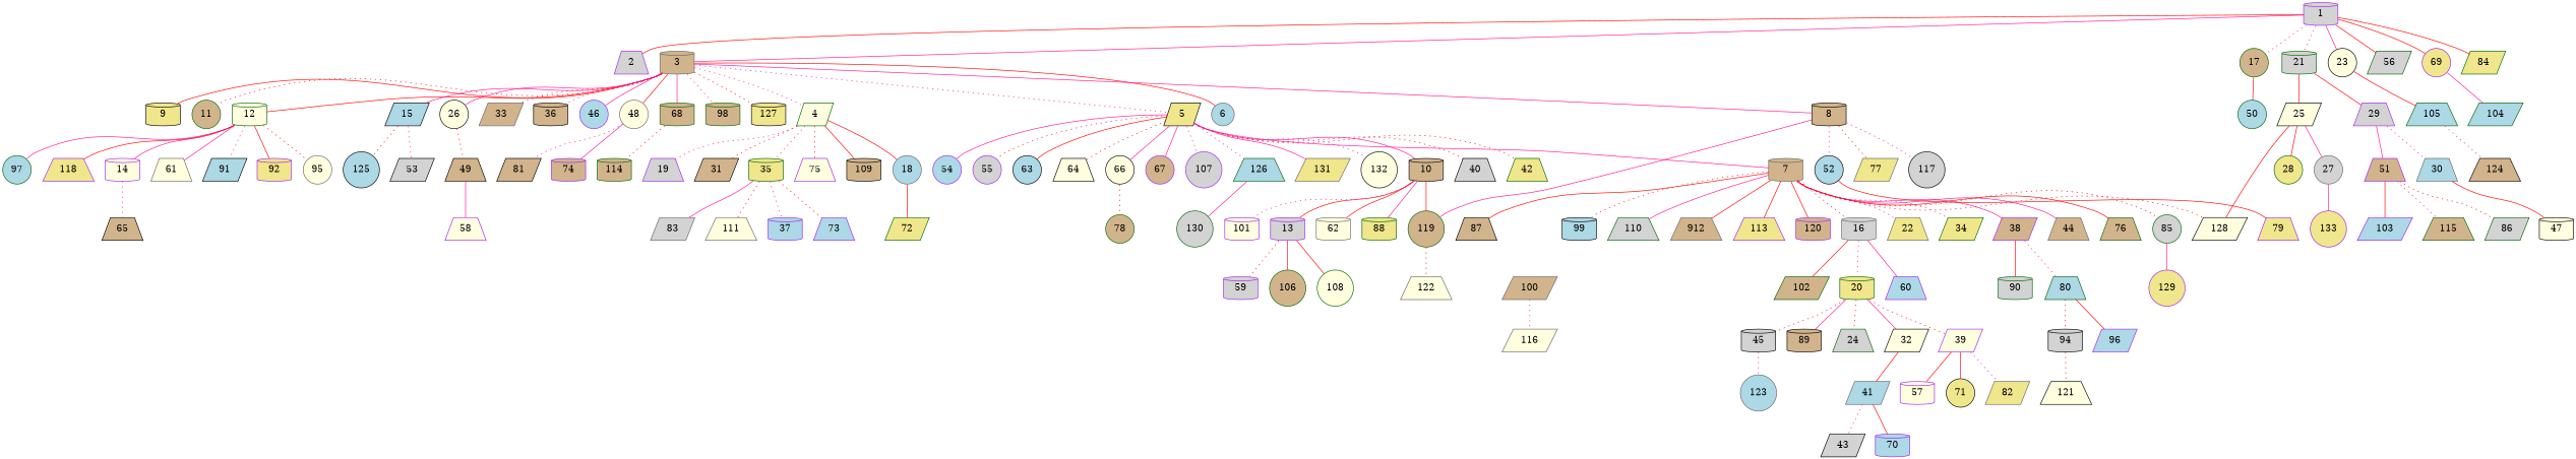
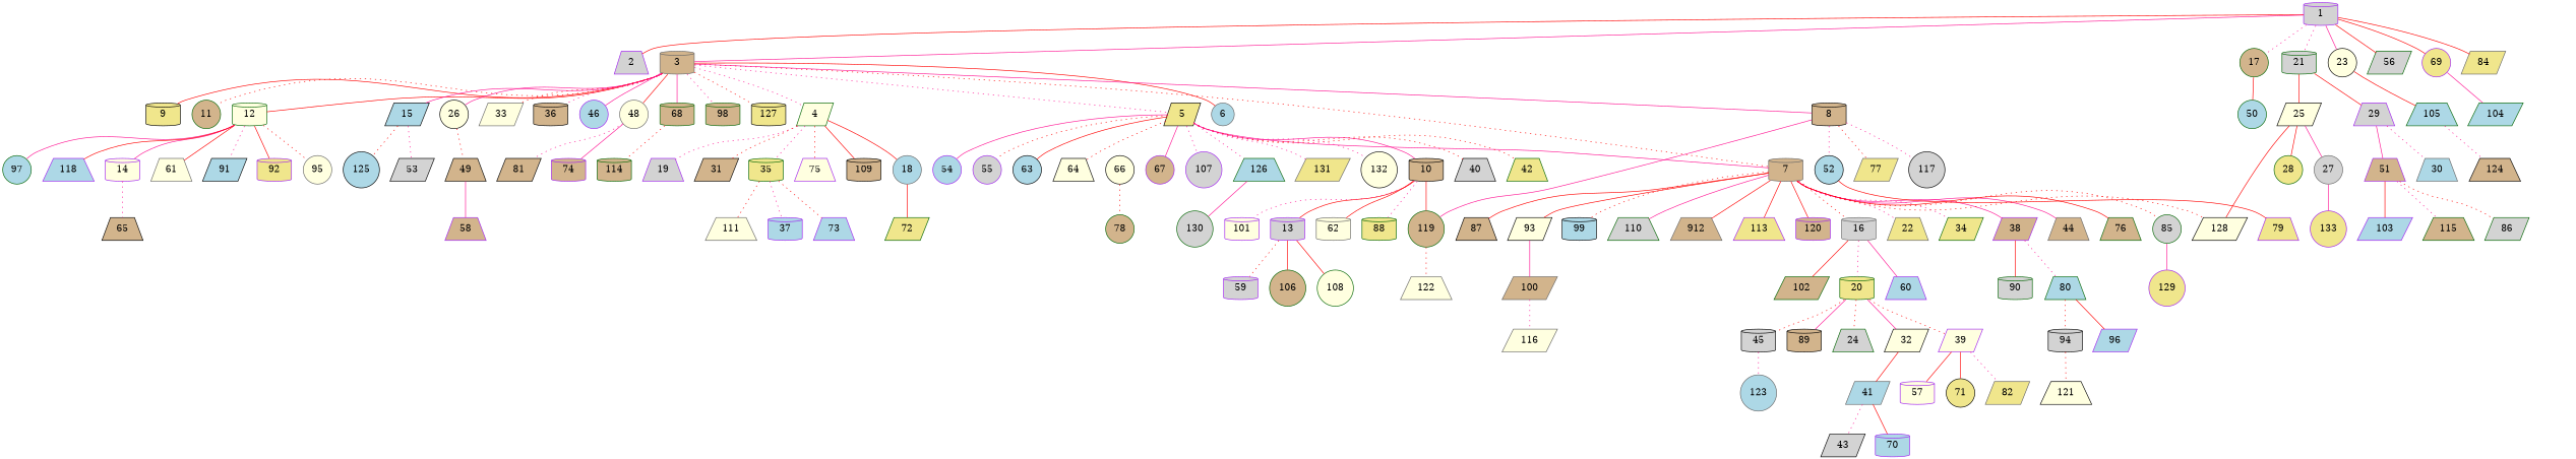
  graph {
    node [color=black fillcolor=tan shape=cylinder style=filled]
    edge [color=red style=solid]
    1 [color=purple fillcolor=lightgrey]
    2 [color=purple fillcolor=lightgrey shape=trapezium]
    3 [color=gray40]
    17 [color=darkgreen shape=circle]
    21 [color=darkgreen fillcolor=lightgrey]
    23 [fillcolor=lightyellow shape=circle]
    56 [color=darkgreen fillcolor=lightgrey shape=parallelogram]
    69 [color=purple fillcolor=khaki shape=circle]
-   84 [color=darkgreen fillcolor=khaki shape=parallelogram]
+   84 [color=gray40 fillcolor=khaki shape=parallelogram]
    4 [color=darkgreen fillcolor=lightyellow shape=parallelogram]
    5 [fillcolor=khaki shape=parallelogram]
    6 [color=gray40 fillcolor=lightblue shape=circle]
    7 [color=gray40]
    8
    9 [fillcolor=khaki]
    11 [color=darkgreen shape=circle]
    12 [color=darkgreen fillcolor=lightyellow]
    15 [fillcolor=lightblue shape=parallelogram]
    26 [fillcolor=lightyellow shape=circle]
-   33 [color=gray40 shape=parallelogram]
+   33 [color=gray40 fillcolor=lightyellow shape=parallelogram]
    36
    46 [color=purple fillcolor=lightblue shape=circle]
    48 [color=gray40 fillcolor=lightyellow shape=circle]
    68 [color=darkgreen]
    98 [color=darkgreen]
    127 [fillcolor=khaki]
    50 [color=darkgreen fillcolor=lightblue shape=circle]
    25 [fillcolor=lightyellow shape=parallelogram]
    29 [color=purple fillcolor=lightgrey shape=trapezium]
    105 [color=darkgreen fillcolor=lightblue shape=trapezium]
    104 [color=darkgreen fillcolor=lightblue shape=parallelogram]
    18 [color=gray40 fillcolor=lightblue shape=circle]
    19 [color=purple fillcolor=lightgrey shape=trapezium]
    31 [shape=parallelogram]
    35 [color=darkgreen fillcolor=khaki]
    75 [color=purple fillcolor=lightyellow shape=trapezium]
    109
    10
    40 [fillcolor=lightgrey shape=trapezium]
    42 [color=darkgreen fillcolor=khaki shape=trapezium]
    54 [color=purple fillcolor=lightblue shape=circle]
    55 [color=purple fillcolor=lightgrey shape=circle]
    63 [fillcolor=lightblue shape=circle]
    64 [fillcolor=lightyellow shape=trapezium]
    66 [fillcolor=lightyellow shape=circle]
    67 [color=purple shape=circle]
    107 [color=purple fillcolor=lightgrey shape=circle]
    126 [color=darkgreen fillcolor=lightblue shape=trapezium]
    131 [color=gray40 fillcolor=khaki shape=parallelogram]
    132 [fillcolor=lightyellow shape=circle]
    16 [color=gray40 fillcolor=lightgrey]
    22 [color=gray40 fillcolor=khaki shape=trapezium]
    34 [color=darkgreen fillcolor=khaki shape=parallelogram]
    38 [color=purple shape=parallelogram]
    44 [color=gray40 shape=trapezium]
    76 [color=darkgreen shape=trapezium]
    85 [color=darkgreen fillcolor=lightgrey shape=circle]
    87 [shape=trapezium]
+   93 [fillcolor=lightyellow shape=parallelogram]
    99 [fillcolor=lightblue]
    110 [color=darkgreen fillcolor=lightgrey shape=trapezium]
    n62 [color=gray40 label=912 shape=trapezium]
    113 [color=purple fillcolor=khaki shape=trapezium]
    120 [color=purple]
    128 [fillcolor=lightyellow shape=parallelogram]
    52 [fillcolor=lightblue shape=circle]
    77 [color=gray40 fillcolor=khaki shape=parallelogram]
    117 [fillcolor=lightgrey shape=circle]
    119 [color=darkgreen shape=circle]
    14 [color=purple fillcolor=lightyellow]
    61 [color=gray40 fillcolor=lightyellow shape=trapezium]
    91 [fillcolor=lightblue shape=parallelogram]
    92 [color=purple fillcolor=khaki]
    95 [color=gray40 fillcolor=lightyellow shape=circle]
    97 [color=darkgreen fillcolor=lightblue shape=circle]
-   118 [color=purple fillcolor=khaki shape=trapezium]
+   118 [color=purple fillcolor=lightblue shape=trapezium]
    53 [fillcolor=lightgrey shape=parallelogram]
    125 [fillcolor=lightblue shape=circle]
    49 [shape=trapezium]
    74 [color=purple]
    81 [shape=parallelogram]
    114 [color=darkgreen]
    72 [color=darkgreen fillcolor=khaki shape=parallelogram]
    37 [color=purple fillcolor=lightblue]
    73 [color=purple fillcolor=lightblue shape=trapezium]
-   83 [color=gray40 fillcolor=lightgrey shape=parallelogram]
    111 [color=gray40 fillcolor=lightyellow shape=trapezium]
    13 [color=purple fillcolor=lightgrey]
    62 [color=gray40 fillcolor=lightyellow]
    88 [color=darkgreen fillcolor=khaki]
    101 [color=purple fillcolor=lightyellow]
    78 [color=darkgreen shape=circle]
    130 [color=darkgreen fillcolor=lightgrey shape=circle]
    20 [color=darkgreen fillcolor=khaki]
    60 [color=purple fillcolor=lightblue shape=trapezium]
    102 [color=darkgreen shape=parallelogram]
    80 [color=darkgreen fillcolor=lightblue shape=trapezium]
    90 [color=darkgreen fillcolor=lightgrey]
    129 [color=purple fillcolor=khaki shape=circle]
    100 [color=gray40 shape=parallelogram]
    79 [color=purple fillcolor=khaki shape=trapezium]
    122 [color=gray40 fillcolor=lightyellow shape=trapezium]
    59 [color=purple fillcolor=lightgrey]
    106 [color=darkgreen shape=circle]
    108 [color=darkgreen fillcolor=lightyellow shape=circle]
    65 [shape=trapezium]
    24 [color=darkgreen fillcolor=lightgrey shape=trapezium]
    32 [fillcolor=lightyellow shape=parallelogram]
    39 [color=purple fillcolor=lightyellow shape=parallelogram]
    45 [fillcolor=lightgrey]
    89
    41 [color=gray40 fillcolor=lightblue shape=parallelogram]
    57 [color=purple fillcolor=lightyellow]
    71 [fillcolor=khaki shape=circle]
    82 [color=gray40 fillcolor=khaki shape=parallelogram]
    123 [color=gray40 fillcolor=lightblue shape=circle]
    27 [color=gray40 fillcolor=lightgrey shape=circle]
    28 [color=darkgreen fillcolor=khaki shape=circle]
    30 [color=gray40 fillcolor=lightblue shape=trapezium]
    51 [color=purple shape=trapezium]
    124 [shape=trapezium]
    133 [color=purple fillcolor=khaki shape=circle]
-   58 [color=purple fillcolor=lightyellow shape=trapezium]
-   47 [fillcolor=lightyellow]
+   58 [color=purple shape=trapezium]
    86 [color=darkgreen fillcolor=lightgrey shape=parallelogram]
    103 [color=purple fillcolor=lightblue shape=parallelogram]
    115 [color=darkgreen shape=trapezium]
    43 [fillcolor=lightgrey shape=parallelogram]
    70 [color=purple fillcolor=lightblue]
    94 [fillcolor=lightgrey]
    96 [color=purple fillcolor=lightblue shape=parallelogram]
    121 [fillcolor=lightyellow shape=trapezium]
    116 [color=gray40 fillcolor=lightyellow shape=parallelogram]
    1 -- 2
    1 -- 3 [color=deeppink]
    1 -- 17 [color=deeppink style=dotted]
    1 -- 21 [color=deeppink style=dotted]
    1 -- 23 [color=deeppink]
    1 -- 56
    1 -- 69
    1 -- 84
    3 -- 4 [color=deeppink style=dotted]
    3 -- 5 [color=deeppink style=dotted]
    3 -- 6
+   3 -- 7 [style=dotted]
    3 -- 8 [color=deeppink]
    3 -- 9
    3 -- 11 [style=dotted]
    3 -- 12
    3 -- 15 [color=deeppink]
    3 -- 26 [color=deeppink]
    3 -- 33 [style=dotted]
    3 -- 36 [color=deeppink style=dotted]
    3 -- 46 [color=deeppink]
    3 -- 48
    3 -- 68 [color=deeppink]
    3 -- 98 [color=deeppink style=dotted]
    3 -- 127 [style=dotted]
    17 -- 50
    21 -- 25
    21 -- 29
    23 -- 105
    69 -- 104 [color=deeppink]
    4 -- 18
    4 -- 19 [color=deeppink style=dotted]
    4 -- 31 [style=dotted]
    4 -- 35 [color=deeppink style=dotted]
    4 -- 75 [style=dotted]
    4 -- 109
    5 -- 7 [color=deeppink]
    5 -- 10 [color=deeppink]
    5 -- 40 [style=dotted]
    5 -- 42 [style=dotted]
    5 -- 54 [color=deeppink]
    5 -- 55 [style=dotted]
    5 -- 63
    5 -- 64 [style=dotted]
-   5 -- 66 [color=deeppink]
    5 -- 67 [color=deeppink]
    5 -- 107 [color=deeppink style=dotted]
    5 -- 126 [color=deeppink style=dotted]
-   5 -- 131 [color=deeppink]
+   5 -- 131 [color=deeppink style=dotted]
    5 -- 132 [color=deeppink style=dotted]
    7 -- 16 [style=dotted]
    7 -- 22 [color=deeppink style=dotted]
    7 -- 34 [color=deeppink style=dotted]
    7 -- 38 [color=deeppink]
    7 -- 44 [color=deeppink]
    7 -- 76
    7 -- 85 [style=dotted]
    7 -- 87
+   7 -- 93
    7 -- 99 [style=dotted]
    7 -- 110 [color=deeppink]
    7 -- n62
    7 -- 113
    7 -- 120
    7 -- 128 [style=dotted]
    8 -- 52 [color=deeppink style=dotted]
    8 -- 77 [style=dotted]
    8 -- 117 [color=deeppink style=dotted]
    8 -- 119 [color=deeppink]
    12 -- 14 [color=deeppink]
-   12 -- 61 [color=deeppink]
+   12 -- 61
    12 -- 91 [color=deeppink style=dotted]
    12 -- 92
    12 -- 95 [style=dotted]
    12 -- 97 [color=deeppink]
    12 -- 118
    15 -- 53 [color=deeppink style=dotted]
    15 -- 125 [style=dotted]
    26 -- 49 [style=dotted]
    48 -- 74 [color=deeppink]
    48 -- 81 [color=deeppink style=dotted]
    68 -- 114 [style=dotted]
    25 -- 128
    25 -- 27 [color=deeppink]
    25 -- 28
    29 -- 30 [color=deeppink style=dotted]
    29 -- 51 [color=deeppink]
    105 -- 124 [color=deeppink style=dotted]
    18 -- 72
    35 -- 37 [color=deeppink style=dotted]
    35 -- 73 [style=dotted]
-   35 -- 83 [color=deeppink]
    35 -- 111 [style=dotted]
    10 -- 119
    10 -- 13
    10 -- 62
-   10 -- 88 [color=deeppink]
+   10 -- 88 [color=deeppink style=dotted]
    10 -- 101 [color=deeppink style=dotted]
    66 -- 78 [style=dotted]
    126 -- 130 [color=deeppink]
    16 -- 20 [color=deeppink style=dotted]
    16 -- 60 [color=deeppink]
    16 -- 102
    38 -- 80 [color=deeppink style=dotted]
    38 -- 90
    85 -- 129 [color=deeppink]
+   93 -- 100 [color=deeppink]
    52 -- 79
    119 -- 122 [style=dotted]
    14 -- 65 [color=deeppink style=dotted]
    49 -- 58 [color=deeppink]
    13 -- 59 [style=dotted]
    13 -- 106
    13 -- 108
    20 -- 24 [style=dotted]
    20 -- 32 [color=deeppink]
    20 -- 39 [style=dotted]
    20 -- 45 [style=dotted]
    20 -- 89 [color=deeppink]
    80 -- 94 [style=dotted]
    80 -- 96
    100 -- 116 [color=deeppink style=dotted]
    32 -- 41
    39 -- 57
    39 -- 71
    39 -- 82 [color=deeppink style=dotted]
    45 -- 123 [color=deeppink style=dotted]
    41 -- 43 [color=deeppink style=dotted]
    41 -- 70
    27 -- 133 [color=deeppink]
-   30 -- 47
    51 -- 86 [style=dotted]
    51 -- 103
    51 -- 115 [color=deeppink style=dotted]
    94 -- 121 [style=dotted]
  }
